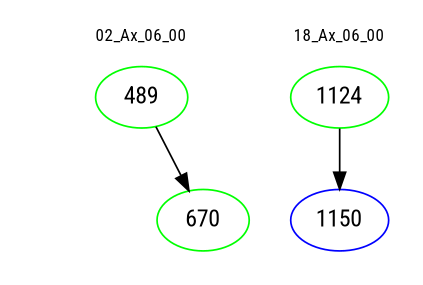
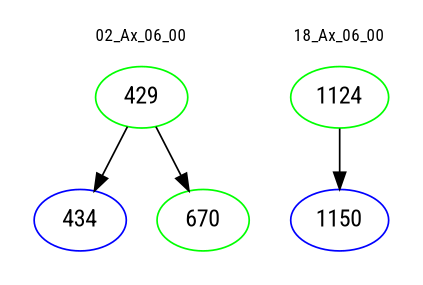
  digraph {
    fontname="Roboto Condensed"
    node [color=green fontname="Roboto Condensed"]
    edge [color=black fontname="Roboto Condensed"]
-   n1 [label=489]
+   n1 [label=429]
+   n2 [color=blue label=434]
    n3 [label=670]
    n4 [label=1124]
    n5 [color=blue label=1150]
    subgraph cluster_1 {
      color=white
      fontsize=10
      label="02_Ax_06_00"
      n1
+     n2
      n3
    }
    subgraph cluster_2 {
      color=white
      fontsize=10
      label="18_Ax_06_00"
      n4
      n5
    }
+   n1 -> n2
    n1 -> n3
    n4 -> n5
  }
